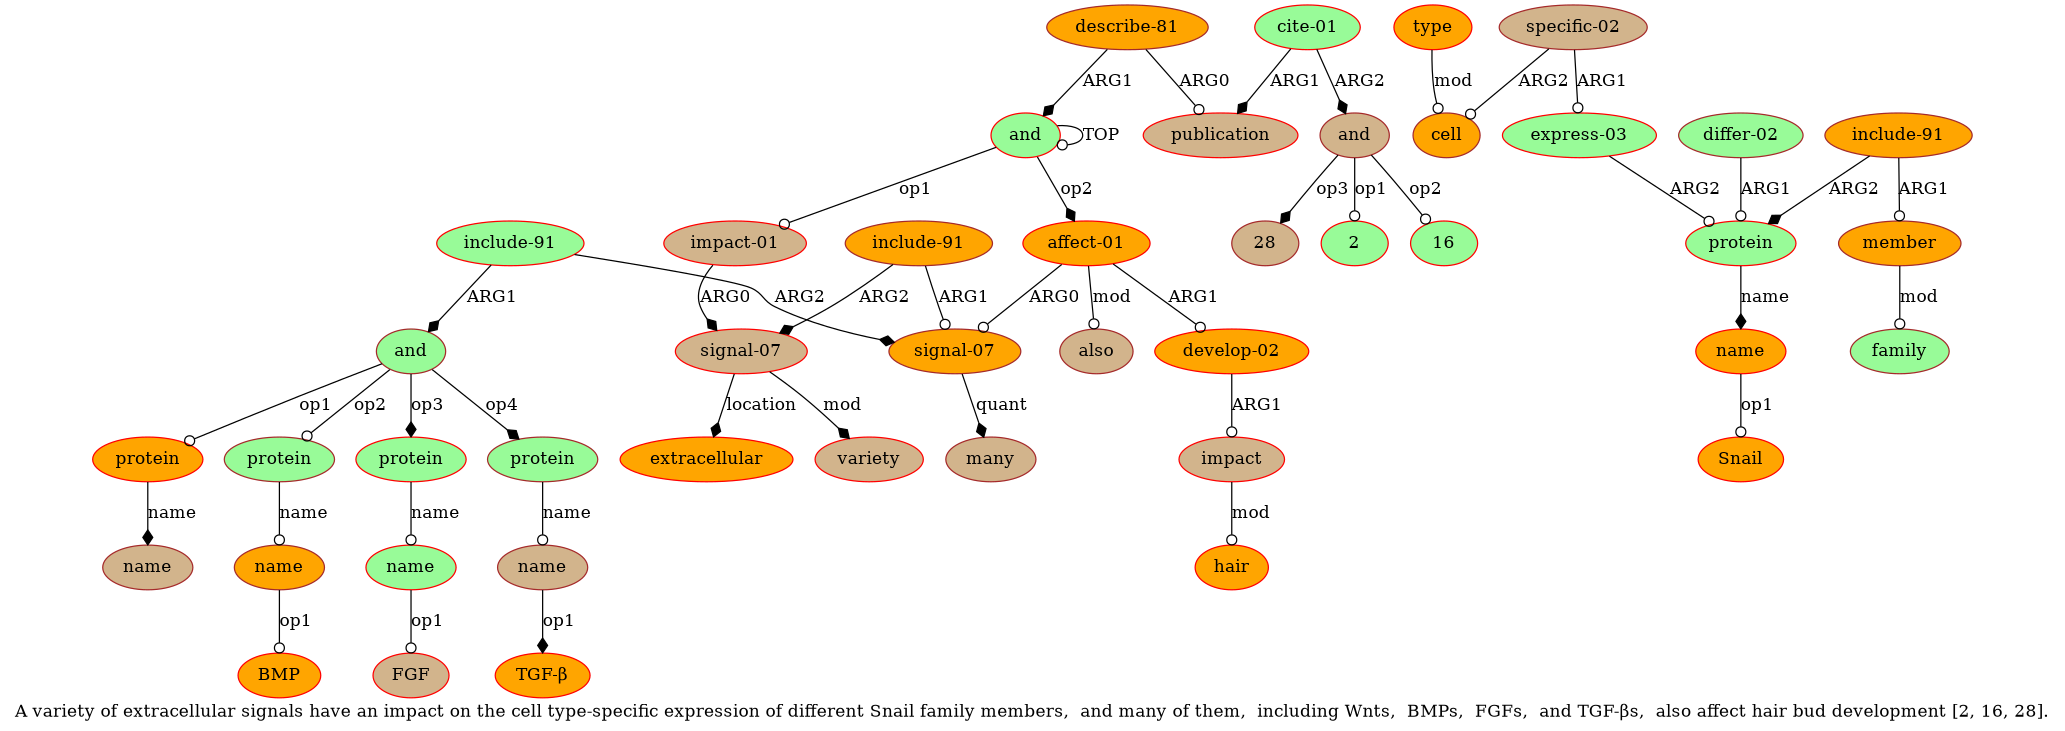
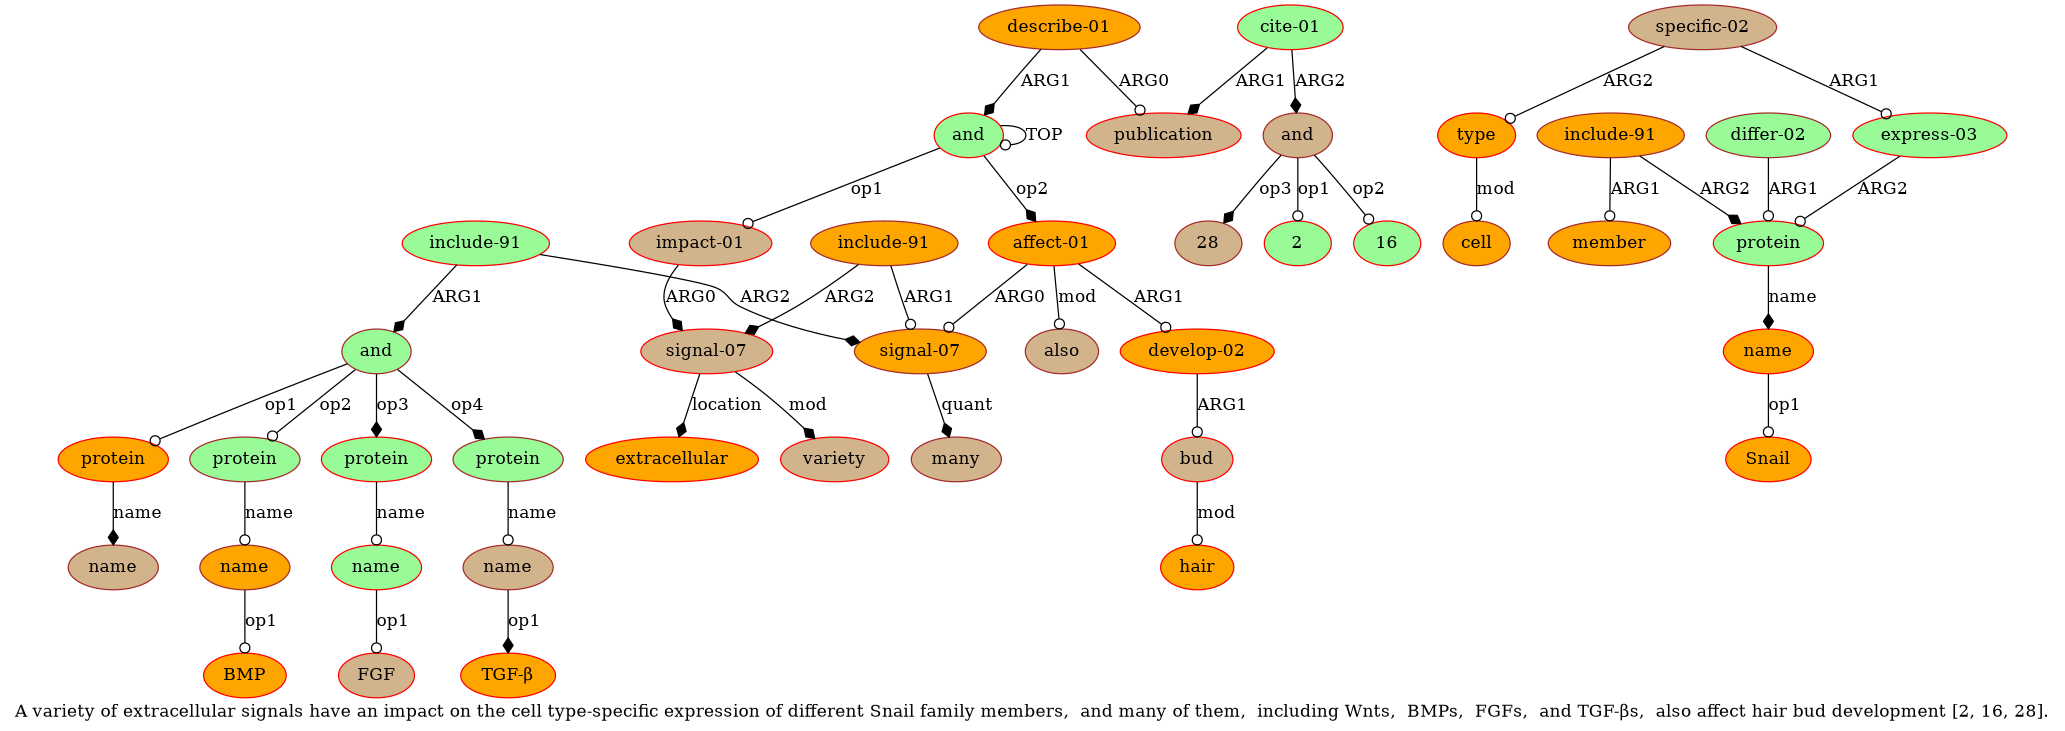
  digraph {
    label="A variety of extracellular signals have an impact on the cell type-specific expression of different Snail family members,  and many of them,  including Wnts,  BMPs,  FGFs,  and TGF-βs,  also affect hair bud development [2, 16, 28]."
    node [color=red fillcolor=orange gold_ind=-1 gold_label=protein style=filled test_ind=-1 test_label=protein]
    edge [arrowhead=odot color=black gold_label=ARG1 test_label=ARG1]
    n1 [color=brown fillcolor=palegreen gold_ind=20 gold_label=and label=and test_ind=20 test_label=and]
    n2 [gold_ind=21 label=protein test_ind=21]
    n3 [color=brown fillcolor=palegreen gold_ind=23 label=protein test_ind=23]
    n4 [fillcolor=palegreen gold_ind=25 label=protein test_ind=25]
    n5 [color=brown fillcolor=palegreen gold_ind=27 label=protein test_ind=27]
    n6 [color=brown fillcolor=tan gold_ind=22 gold_label=name label=name test_ind=22 test_label=name]
    n7 [color=brown gold_ind=24 gold_label=name label=name test_ind=24 test_label=name]
    n8 [fillcolor=palegreen gold_ind=26 gold_label=name label=name test_ind=26 test_label=name]
    n9 [color=brown fillcolor=tan gold_ind=28 gold_label=name label=name test_ind=28 test_label=name]
    n10 [gold_label=BMP label=BMP test_label=BMP]
    n11 [fillcolor=tan gold_label=FGF label=FGF test_label=FGF]
    n12 [gold_label="TGF-β" label="TGF-β" test_label="TGF-β"]
    n13 [gold_ind=29 gold_label="develop-02" label="develop-02" test_ind=29 test_label="develop-02"]
-   n14 [fillcolor=tan gold_ind=30 gold_label=bud label=impact test_ind=30 test_label=bud]
+   n14 [fillcolor=tan gold_ind=30 gold_label=bud label=bud test_ind=30 test_label=bud]
    n15 [gold_ind=31 gold_label=hair label=hair test_ind=31 test_label=hair]
    n16 [color=brown fillcolor=tan gold_label=28 label=28 test_label=28]
    n17 [color=brown fillcolor=tan gold_ind=36 gold_label=and label=and test_ind=36 test_label=and]
    n18 [fillcolor=palegreen gold_label=2 label=2 test_label=2]
    n19 [fillcolor=palegreen gold_label=16 label=16 test_label=16]
-   n20 [color=brown gold_ind=33 gold_label="describe-01" label="describe-81" test_ind=33 test_label="describe-01"]
+   n20 [color=brown gold_ind=33 gold_label="describe-01" label="describe-01" test_ind=33 test_label="describe-01"]
    n21 [fillcolor=tan gold_ind=34 gold_label=publication label=publication test_ind=34 test_label=publication]
    n22 [fillcolor=palegreen gold_ind=0 gold_label=and label=and test_ind=0 test_label=and]
    n23 [gold_ind=15 gold_label="affect-01" label="affect-01" test_ind=15 test_label="affect-01"]
    n24 [fillcolor=tan gold_ind=1 gold_label="impact-01" label="impact-01" test_ind=1 test_label="impact-01"]
    n25 [color=brown fillcolor=tan gold_ind=32 gold_label=also label=also test_ind=32 test_label=also]
    n26 [color=brown gold_ind=16 gold_label="signal-07" label="signal-07" test_ind=16 test_label="signal-07"]
    n27 [fillcolor=tan gold_ind=2 gold_label="signal-07" label="signal-07" test_ind=2 test_label="signal-07"]
    n28 [fillcolor=palegreen gold_ind=35 gold_label="cite-01" label="cite-01" test_ind=35 test_label="cite-01"]
    n29 [color=brown fillcolor=tan gold_ind=17 gold_label=many label=many test_ind=17 test_label=many]
    n30 [color=brown gold_ind=14 gold_label=cell label=cell test_ind=14 test_label=cell]
-   n31 [color=brown fillcolor=palegreen gold_ind=11 gold_label=family label=family test_ind=11 test_label=family]
    n32 [color=brown gold_ind=10 gold_label=member label=member test_ind=10 test_label=member]
    n33 [gold_ind=13 gold_label=type label=type test_ind=13 test_label=type]
    n34 [color=brown fillcolor=tan gold_ind=12 gold_label="specific-02" label="specific-02" test_ind=12 test_label="specific-02"]
    n35 [fillcolor=palegreen gold_ind=5 gold_label="express-03" label="express-03" test_ind=5 test_label="express-03"]
    n36 [fillcolor=palegreen gold_ind=6 label=protein test_ind=6]
    n37 [gold_ind=7 gold_label=name label=name test_ind=7 test_label=name]
    n38 [fillcolor=palegreen gold_ind=19 gold_label="include-91" label="include-91" test_ind=19 test_label="include-91"]
    n39 [color=brown gold_ind=18 gold_label="include-91" label="include-91" test_ind=18 test_label="include-91"]
    n40 [gold_ind=3 gold_label=extracellular label=extracellular test_ind=3 test_label=extracellular]
    n41 [fillcolor=tan gold_ind=4 gold_label=variety label=variety test_ind=4 test_label=variety]
    n42 [gold_label=Snail label=Snail test_label=Snail]
    n43 [color=brown gold_ind=9 gold_label="include-91" label="include-91" test_ind=9 test_label="include-91"]
    n44 [color=brown fillcolor=palegreen gold_ind=8 gold_label="differ-02" label="differ-02" test_ind=8 test_label="differ-02"]
    n1 -> n2 [gold_label=op1 label=op1 test_label=op1]
    n1 -> n3 [gold_label=op2 label=op2 test_label=op2]
    n1 -> n4 [arrowhead=diamond gold_label=op3 label=op3 test_label=op3]
    n1 -> n5 [arrowhead=diamond gold_label=op4 label=op4 test_label=op4]
    n2 -> n6 [arrowhead=diamond gold_label=name label=name test_label=name]
    n3 -> n7 [gold_label=name label=name test_label=name]
    n4 -> n8 [gold_label=name label=name test_label=name]
    n5 -> n9 [gold_label=name label=name test_label=name]
    n7 -> n10 [gold_label=op1 label=op1 test_label=op1]
    n8 -> n11 [gold_label=op1 label=op1 test_label=op1]
    n9 -> n12 [arrowhead=diamond gold_label=op1 label=op1 test_label=op1]
    n13 -> n14 [label=ARG1]
    n14 -> n15 [gold_label=mod label=mod test_label=mod]
    n17 -> n16 [arrowhead=diamond gold_label=op3 label=op3 test_label=op3]
    n17 -> n18 [gold_label=op1 label=op1 test_label=op1]
    n17 -> n19 [gold_label=op2 label=op2 test_label=op2]
    n20 -> n21 [gold_label=ARG0 label=ARG0 test_label=ARG0]
    n20 -> n22 [arrowhead=diamond label=ARG1]
    n22 -> n22 [gold_label=TOP label=TOP test_label=TOP]
    n22 -> n23 [arrowhead=diamond gold_label=op2 label=op2 test_label=op2]
    n22 -> n24 [gold_label=op1 label=op1 test_label=op1]
    n23 -> n13 [label=ARG1]
    n23 -> n25 [gold_label=mod label=mod test_label=mod]
    n23 -> n26 [gold_label=ARG0 label=ARG0 test_label=ARG0]
    n24 -> n27 [arrowhead=diamond gold_label=ARG0 label=ARG0 test_label=ARG0]
    n26 -> n29 [arrowhead=diamond gold_label=quant label=quant test_label=quant]
    n27 -> n40 [arrowhead=diamond gold_label=location label=location test_label=location]
    n27 -> n41 [arrowhead=diamond gold_label=mod label=mod test_label=mod]
    n28 -> n17 [arrowhead=diamond gold_label=ARG2 label=ARG2 test_label=ARG2]
    n28 -> n21 [arrowhead=diamond label=ARG1]
-   n32 -> n31 [gold_label=mod label=mod test_label=mod]
    n33 -> n30 [gold_label=mod label=mod test_label=mod]
-   n34 -> n30 [gold_label=ARG2 label=ARG2 test_label=ARG2]
+   n34 -> n33 [gold_label=ARG2 label=ARG2 test_label=ARG2]
    n34 -> n35 [label=ARG1]
    n35 -> n36 [gold_label=ARG2 label=ARG2 test_label=ARG2]
    n36 -> n37 [arrowhead=diamond gold_label=name label=name test_label=name]
    n37 -> n42 [gold_label=op1 label=op1 test_label=op1]
    n38 -> n1 [arrowhead=diamond label=ARG1]
    n38 -> n26 [arrowhead=diamond gold_label=ARG2 label=ARG2 test_label=ARG2]
    n39 -> n26 [label=ARG1]
    n39 -> n27 [arrowhead=diamond gold_label=ARG2 label=ARG2 test_label=ARG2]
    n43 -> n32 [label=ARG1]
    n43 -> n36 [arrowhead=diamond gold_label=ARG2 label=ARG2 test_label=ARG2]
    n44 -> n36 [label=ARG1]
  }
